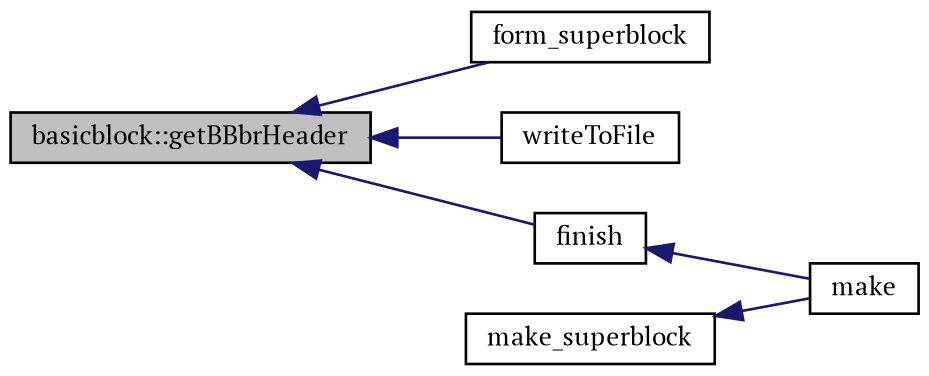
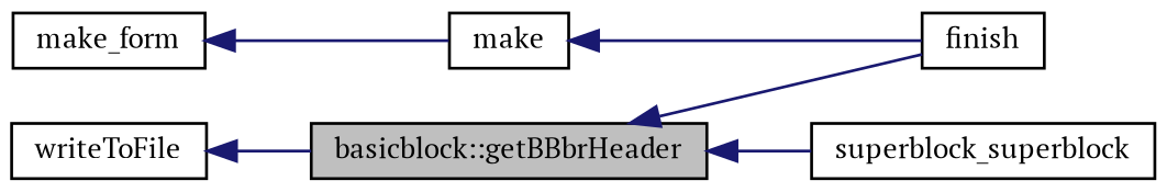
  digraph {
    fontname="PT Serif"
    rankdir=LR
    node [color=black fillcolor=white fontname="PT Serif" fontsize=10 shape=record style=filled]
    edge [color=midnightblue dir=back fontname="PT Serif" fontsize=10 labelfontname=Helvetica labelfontsize=10 style=solid]
    n1 [fillcolor=grey75 fontcolor=black height=0.2 label="basicblock::getBBbrHeader" width=0.4]
-   n2 [height=0.2 label=form_superblock width=0.4]
+   n2 [height=0.2 label=superblock_superblock width=0.4]
    n3 [height=0.2 label=writeToFile width=0.4]
    n4 [height=0.2 label=finish width=0.4]
-   n5 [height=0.2 label=make_superblock width=0.4]
+   n5 [height=0.2 label=make_form width=0.4]
    n6 [height=0.2 label=make width=0.4]
    n1 -> n2
-   n1 -> n3
+   n3 -> n1
    n1 -> n4
-   n4 -> n6
+   n6 -> n4
    n5 -> n6
  }
